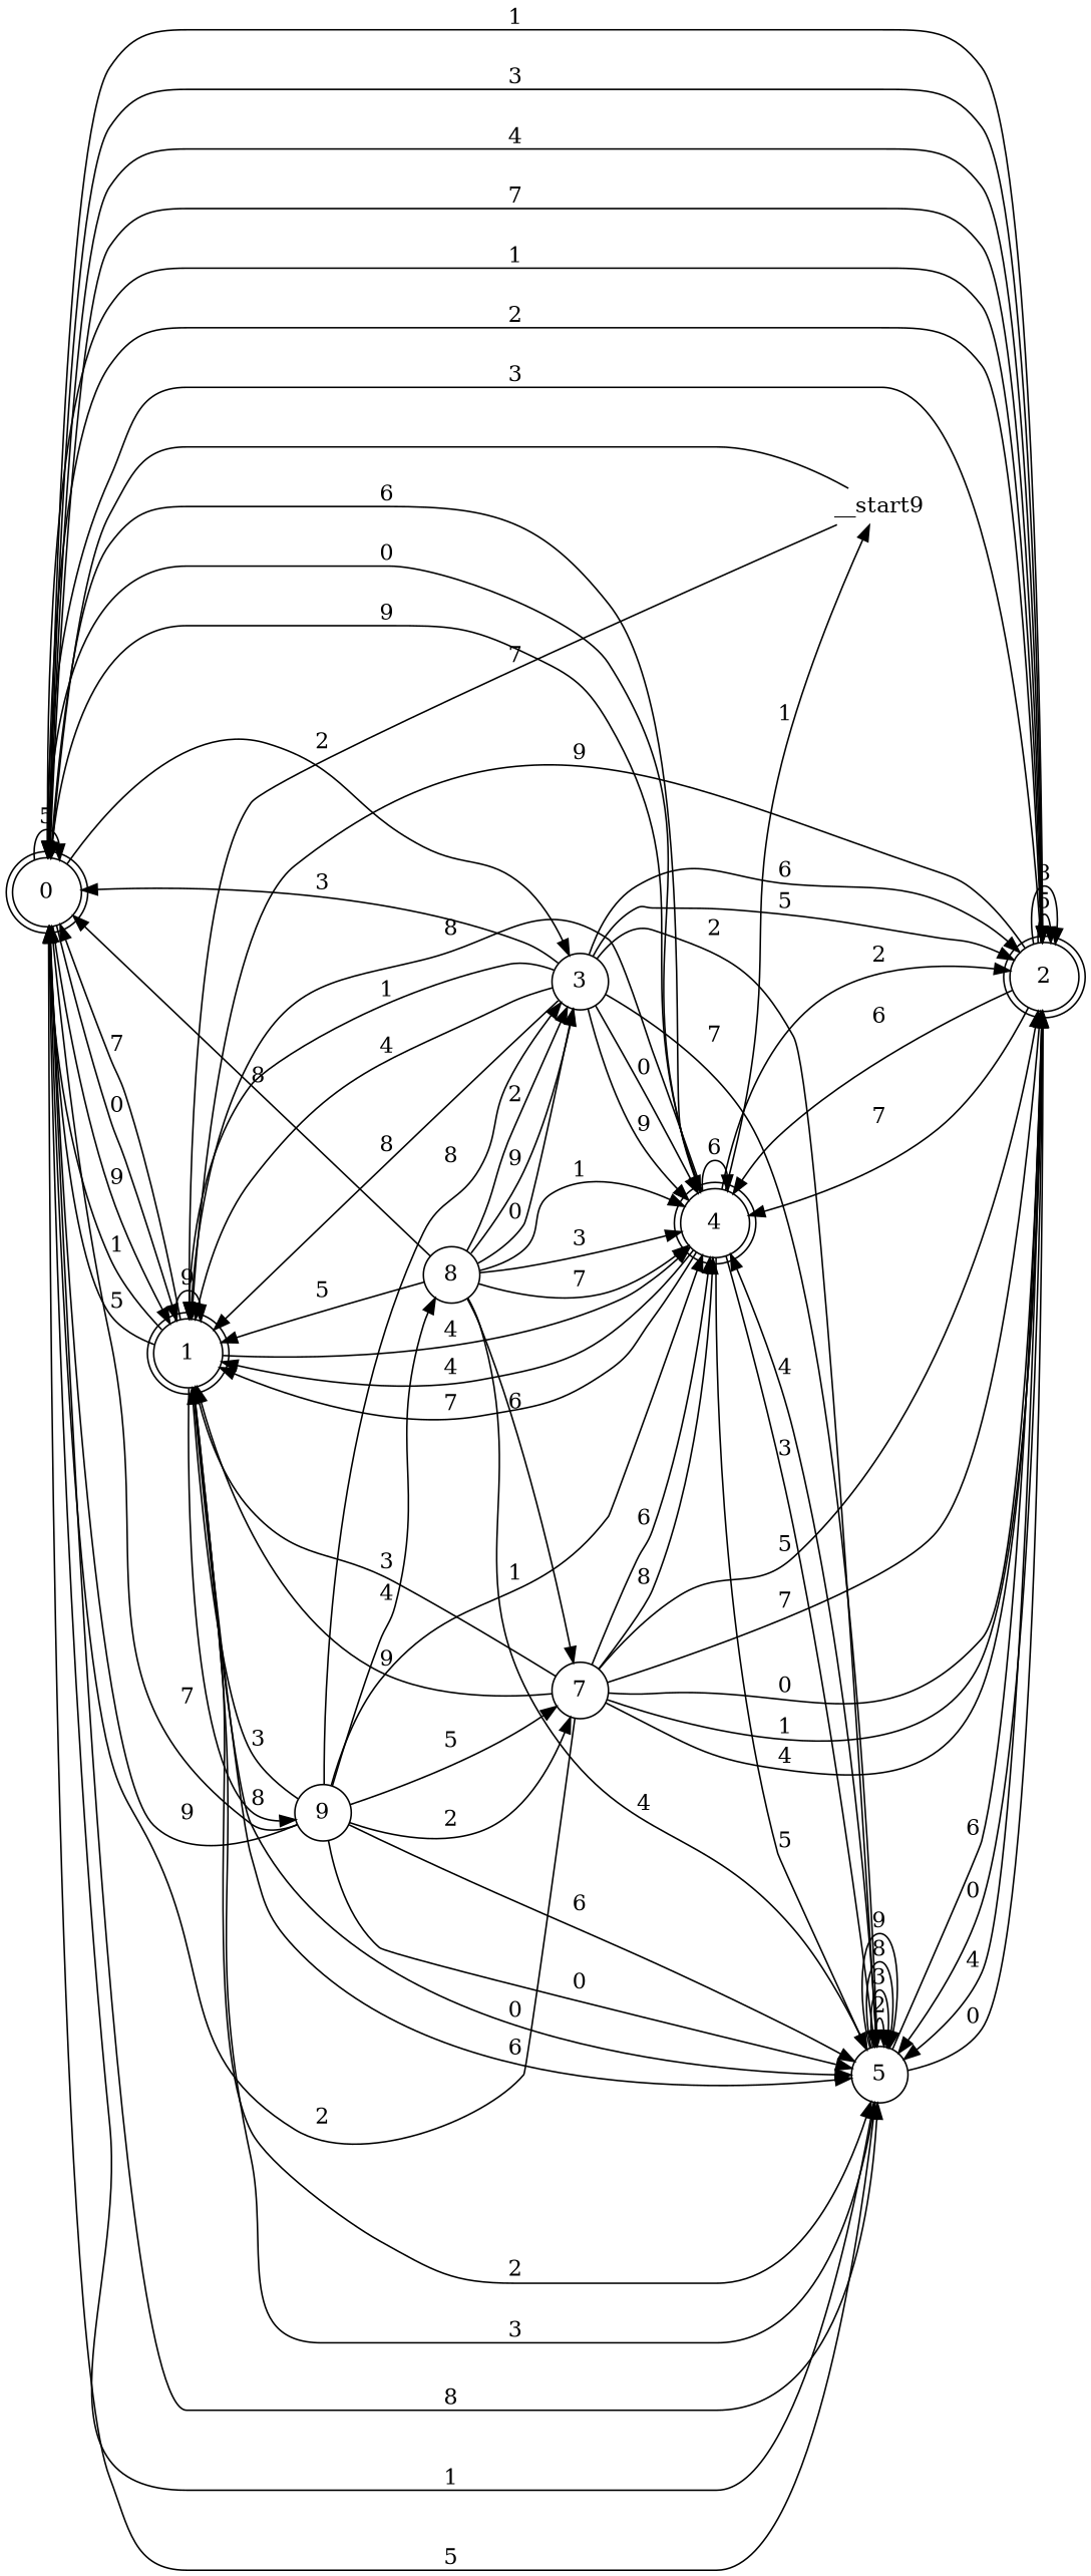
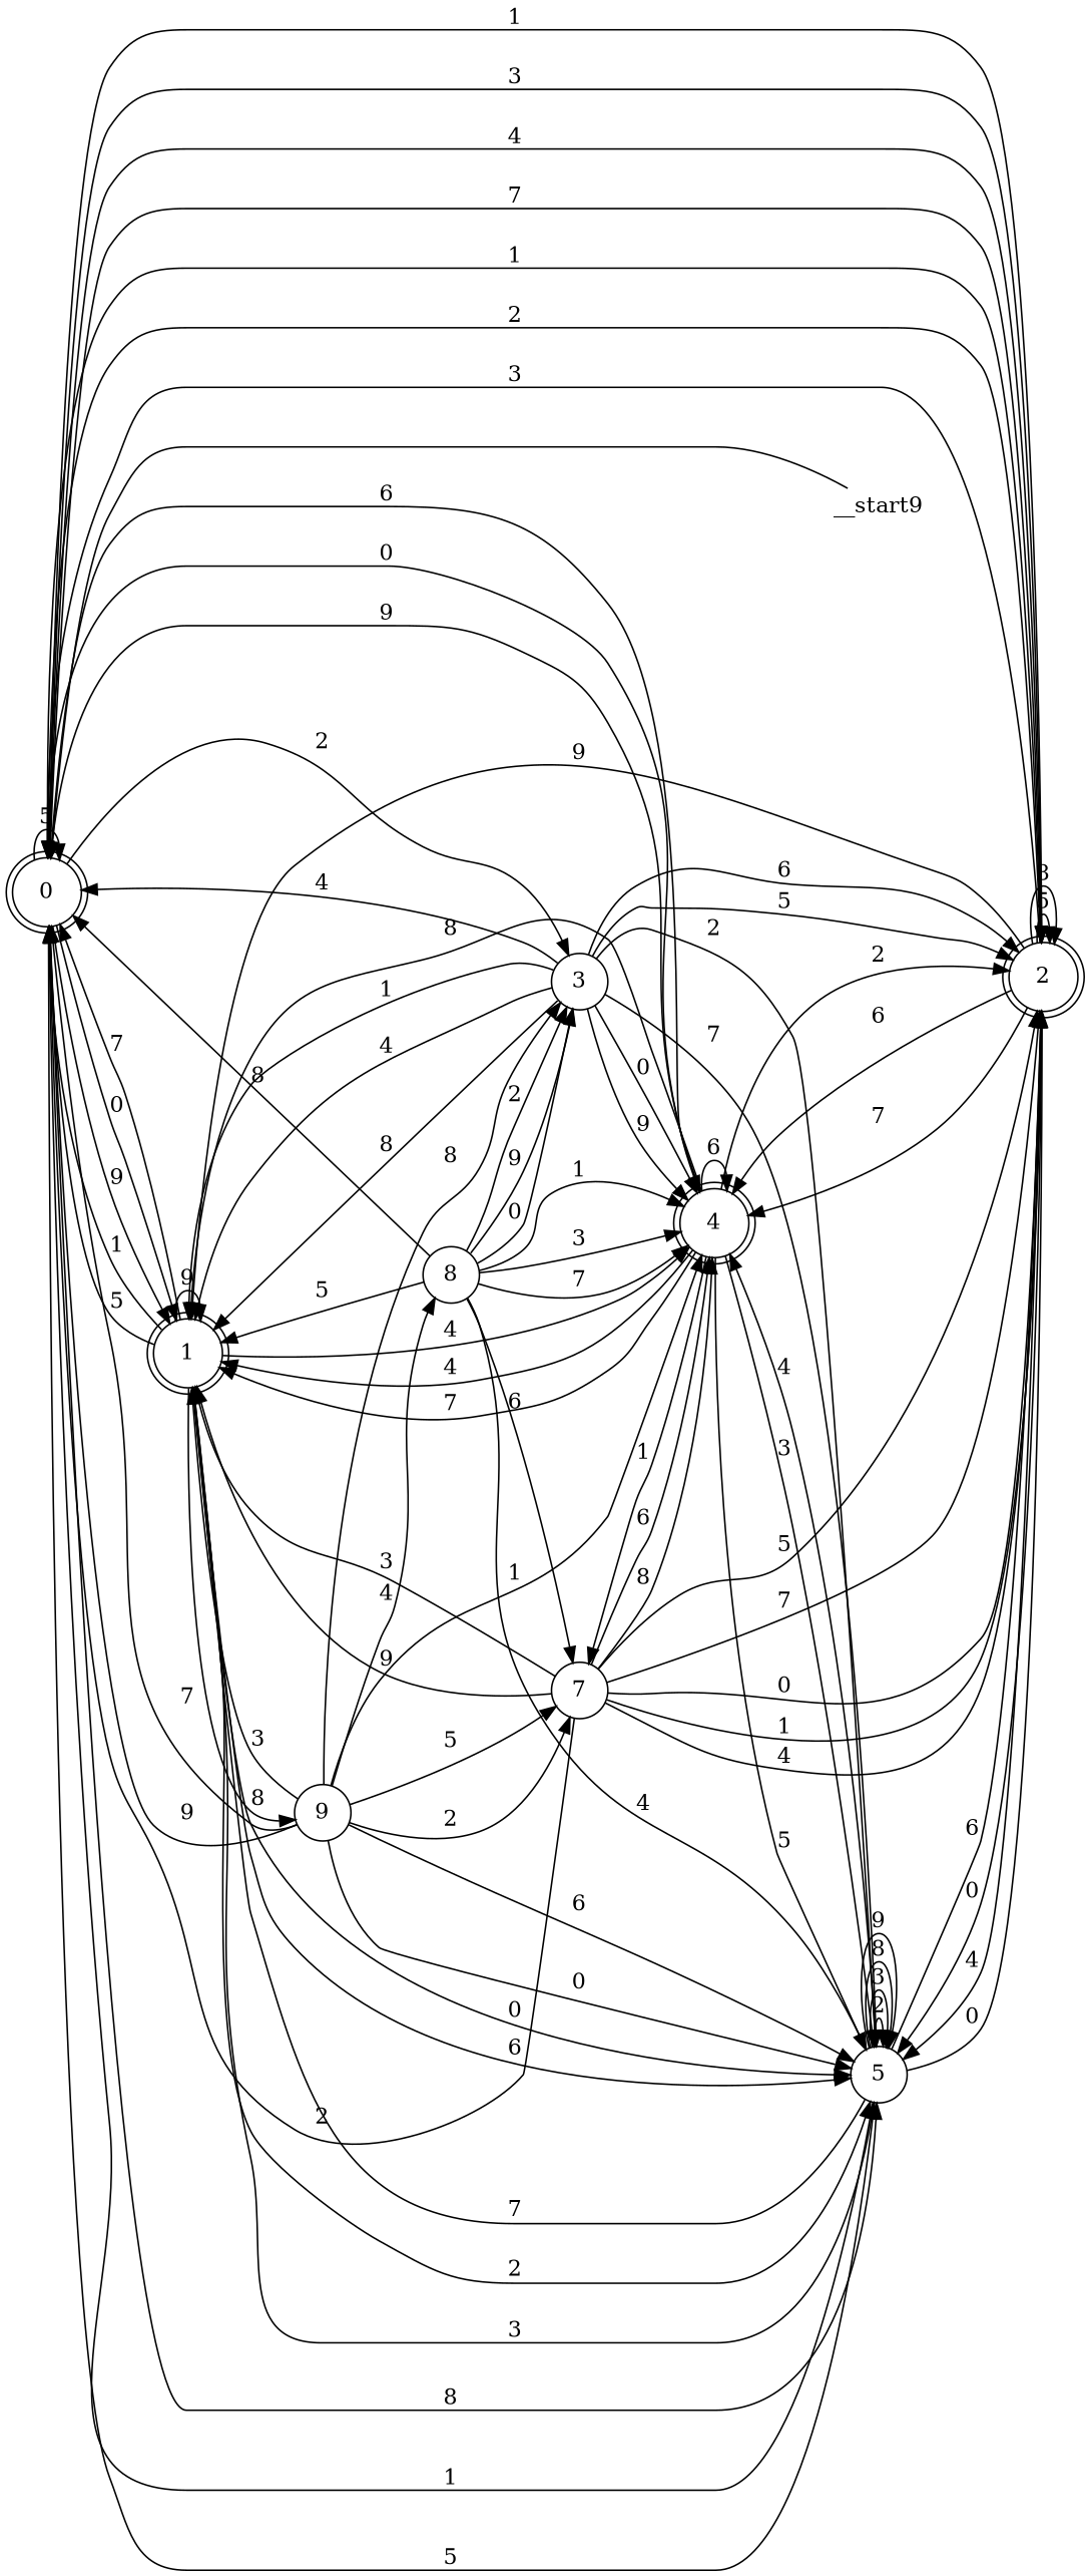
  digraph {
    rankdir=LR
    node [shape=circle]
    n1 [label=0 shape=doublecircle]
    n2 [label=1 shape=doublecircle]
    n3 [label=2 shape=doublecircle]
    n4 [label=3]
    n5 [label=4 shape=doublecircle]
    n6 [label=5]
    n7 [label=9]
    n8 [label=7]
    n9 [label=8]
    n10 [height=0 label=__start9 shape=none width=0]
    n1 -> n1 [label=5]
    n1 -> n2 [label=0]
    n1 -> n2 [label=9]
    n1 -> n3 [label=1]
    n1 -> n3 [label=3]
    n1 -> n3 [label=4]
    n1 -> n3 [label=7]
    n1 -> n4 [label=2]
    n1 -> n5 [label=6]
    n1 -> n6 [label=8]
    n2 -> n1 [label=1]
    n2 -> n1 [label=5]
    n2 -> n1 [label=7]
    n2 -> n2 [label=9]
    n2 -> n5 [label=4]
    n2 -> n6 [label=0]
    n2 -> n6 [label=2]
    n2 -> n6 [label=3]
    n2 -> n6 [label=6]
    n2 -> n7 [label=8]
    n3 -> n1 [label=1]
    n3 -> n1 [label=2]
    n3 -> n1 [label=3]
    n3 -> n2 [label=9]
    n3 -> n3 [label=5]
    n3 -> n3 [label=8]
    n3 -> n5 [label=6]
    n3 -> n5 [label=7]
    n3 -> n6 [label=0]
    n3 -> n6 [label=4]
-   n4 -> n1 [label=3]
+   n4 -> n1 [label=4]
    n4 -> n2 [label=1]
    n4 -> n2 [label=4]
    n4 -> n2 [label=8]
    n4 -> n3 [label=5]
    n4 -> n3 [label=6]
    n4 -> n5 [label=0]
    n4 -> n5 [label=9]
    n4 -> n6 [label=2]
    n4 -> n6 [label=7]
    n5 -> n1 [label=0]
    n5 -> n1 [label=9]
    n5 -> n2 [label=4]
    n5 -> n2 [label=7]
    n5 -> n2 [label=8]
    n5 -> n3 [label=2]
    n5 -> n5 [label=6]
    n5 -> n6 [label=3]
    n5 -> n6 [label=5]
-   n5 -> n10 [label=1]
+   n5 -> n8 [label=1]
    n6 -> n1 [label=1]
    n6 -> n1 [label=5]
-   n10 -> n2 [label=7]
+   n6 -> n2 [label=7]
    n6 -> n3 [label=0]
    n6 -> n3 [label=6]
    n6 -> n5 [label=4]
    n6 -> n6 [label=2]
    n6 -> n6 [label=3]
    n6 -> n6 [label=8]
    n6 -> n6 [label=9]
    n7 -> n1 [label=7]
    n7 -> n1 [label=9]
    n7 -> n2 [label=3]
    n7 -> n4 [label=8]
    n7 -> n5 [label=1]
    n7 -> n6 [label=0]
    n7 -> n6 [label=6]
    n7 -> n8 [label=2]
    n7 -> n8 [label=5]
    n7 -> n9 [label=4]
    n8 -> n1 [label=2]
    n8 -> n2 [label=3]
    n8 -> n2 [label=9]
    n8 -> n3 [label=0]
    n8 -> n3 [label=1]
    n8 -> n3 [label=4]
    n8 -> n3 [label=5]
    n8 -> n3 [label=7]
    n8 -> n5 [label=6]
    n8 -> n5 [label=8]
    n9 -> n1 [label=8]
    n9 -> n2 [label=5]
    n9 -> n4 [label=0]
    n9 -> n4 [label=2]
    n9 -> n4 [label=9]
    n9 -> n5 [label=1]
    n9 -> n5 [label=3]
    n9 -> n5 [label=7]
    n9 -> n6 [label=4]
    n9 -> n8 [label=6]
    n10 -> n1
  }
